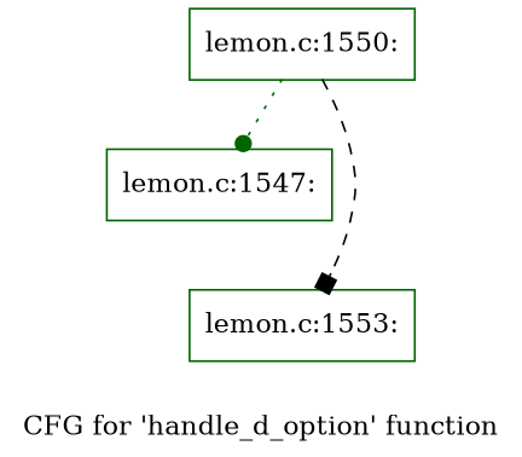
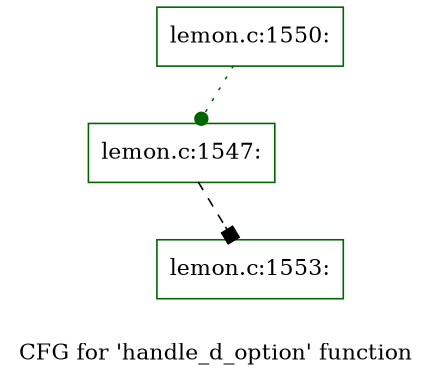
  digraph {
    label="CFG for 'handle_d_option' function"
    node [color=darkgreen shape=record]
    n1 [label="{lemon.c:1547:}"]
    n2 [label="{lemon.c:1553:}"]
    n3 [label="{lemon.c:1550:}"]
-   n3 -> n2 [arrowhead=box color=black style=dashed]
+   n1 -> n2 [arrowhead=box color=black style=dashed]
    n3 -> n1 [arrowhead=dot color=darkgreen style=dotted]
  }
